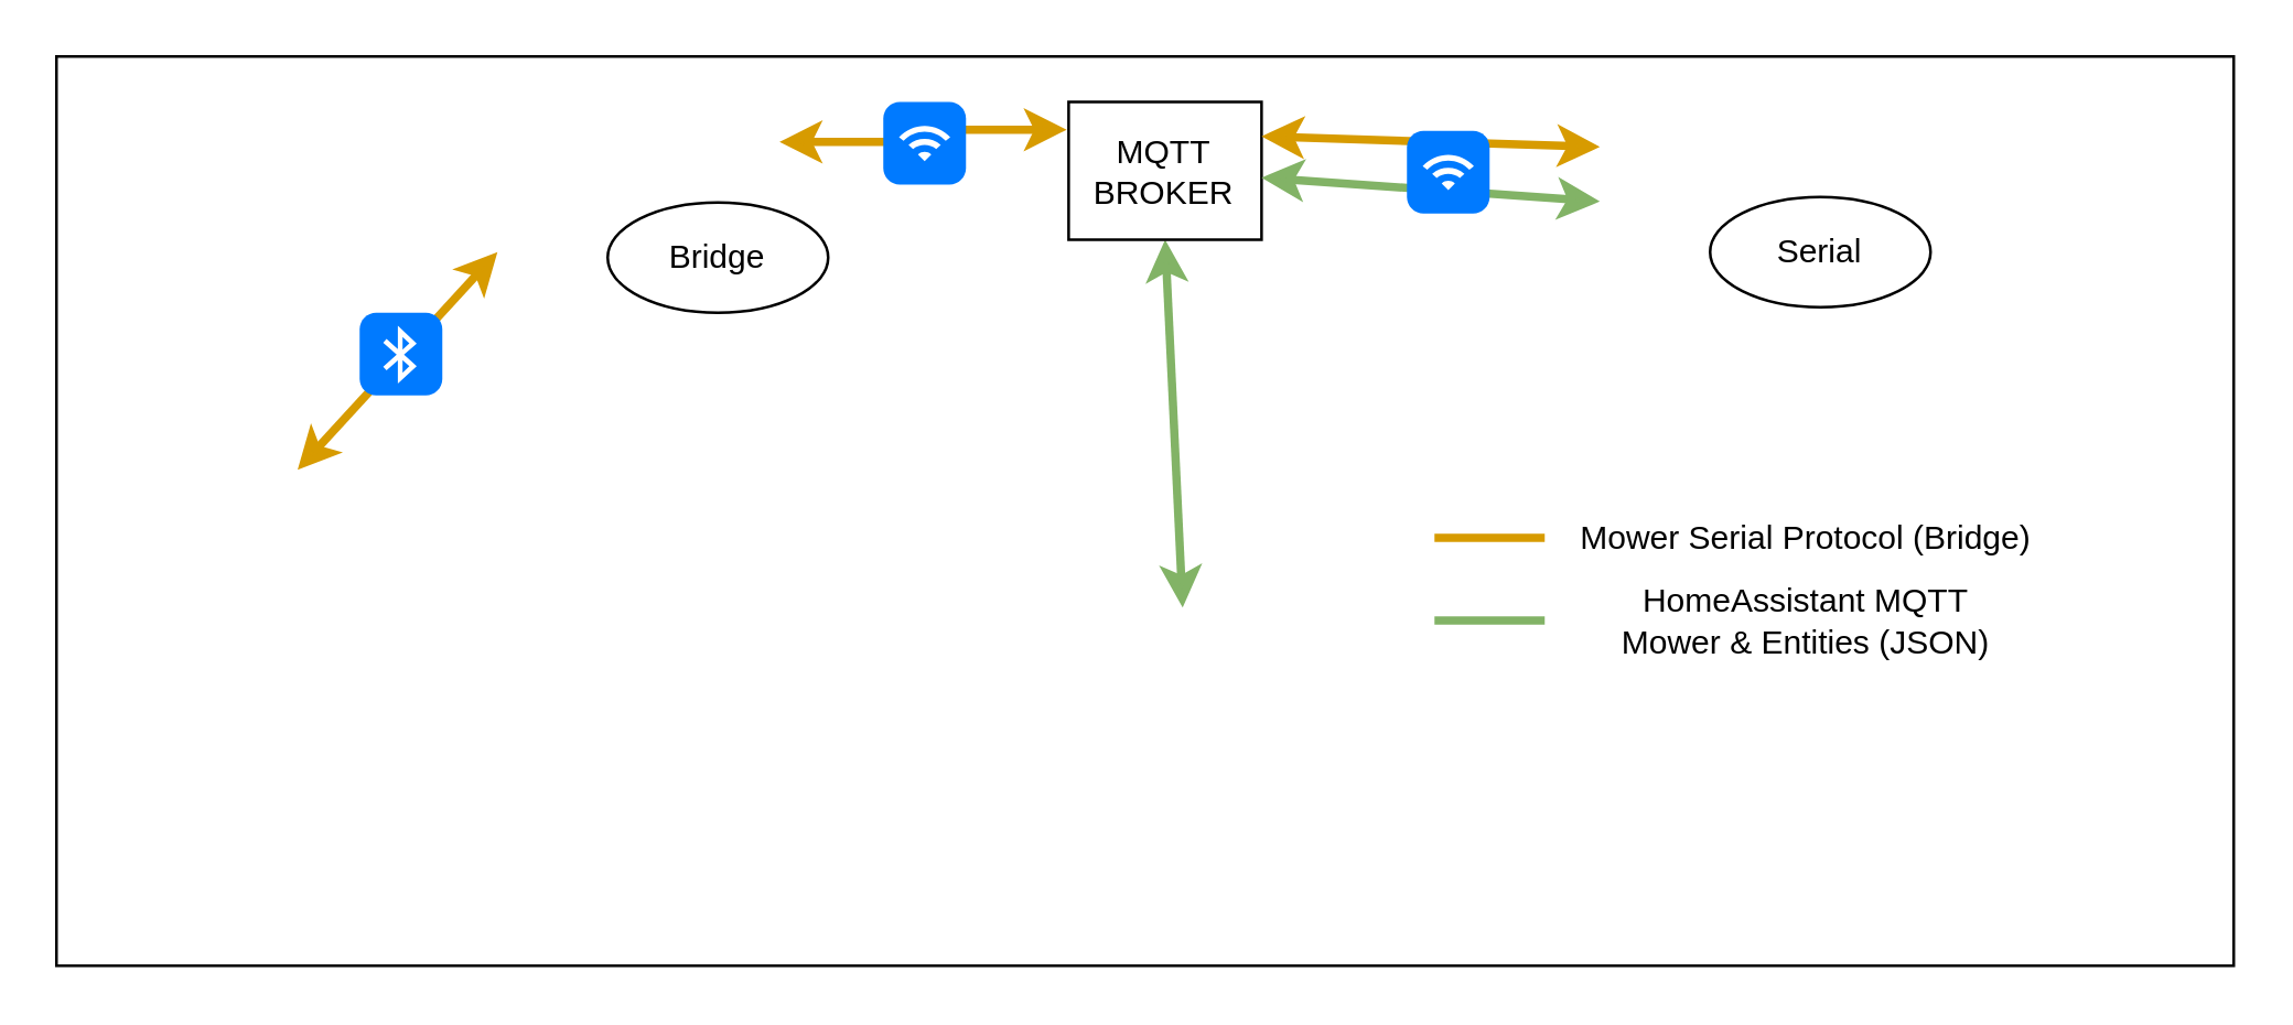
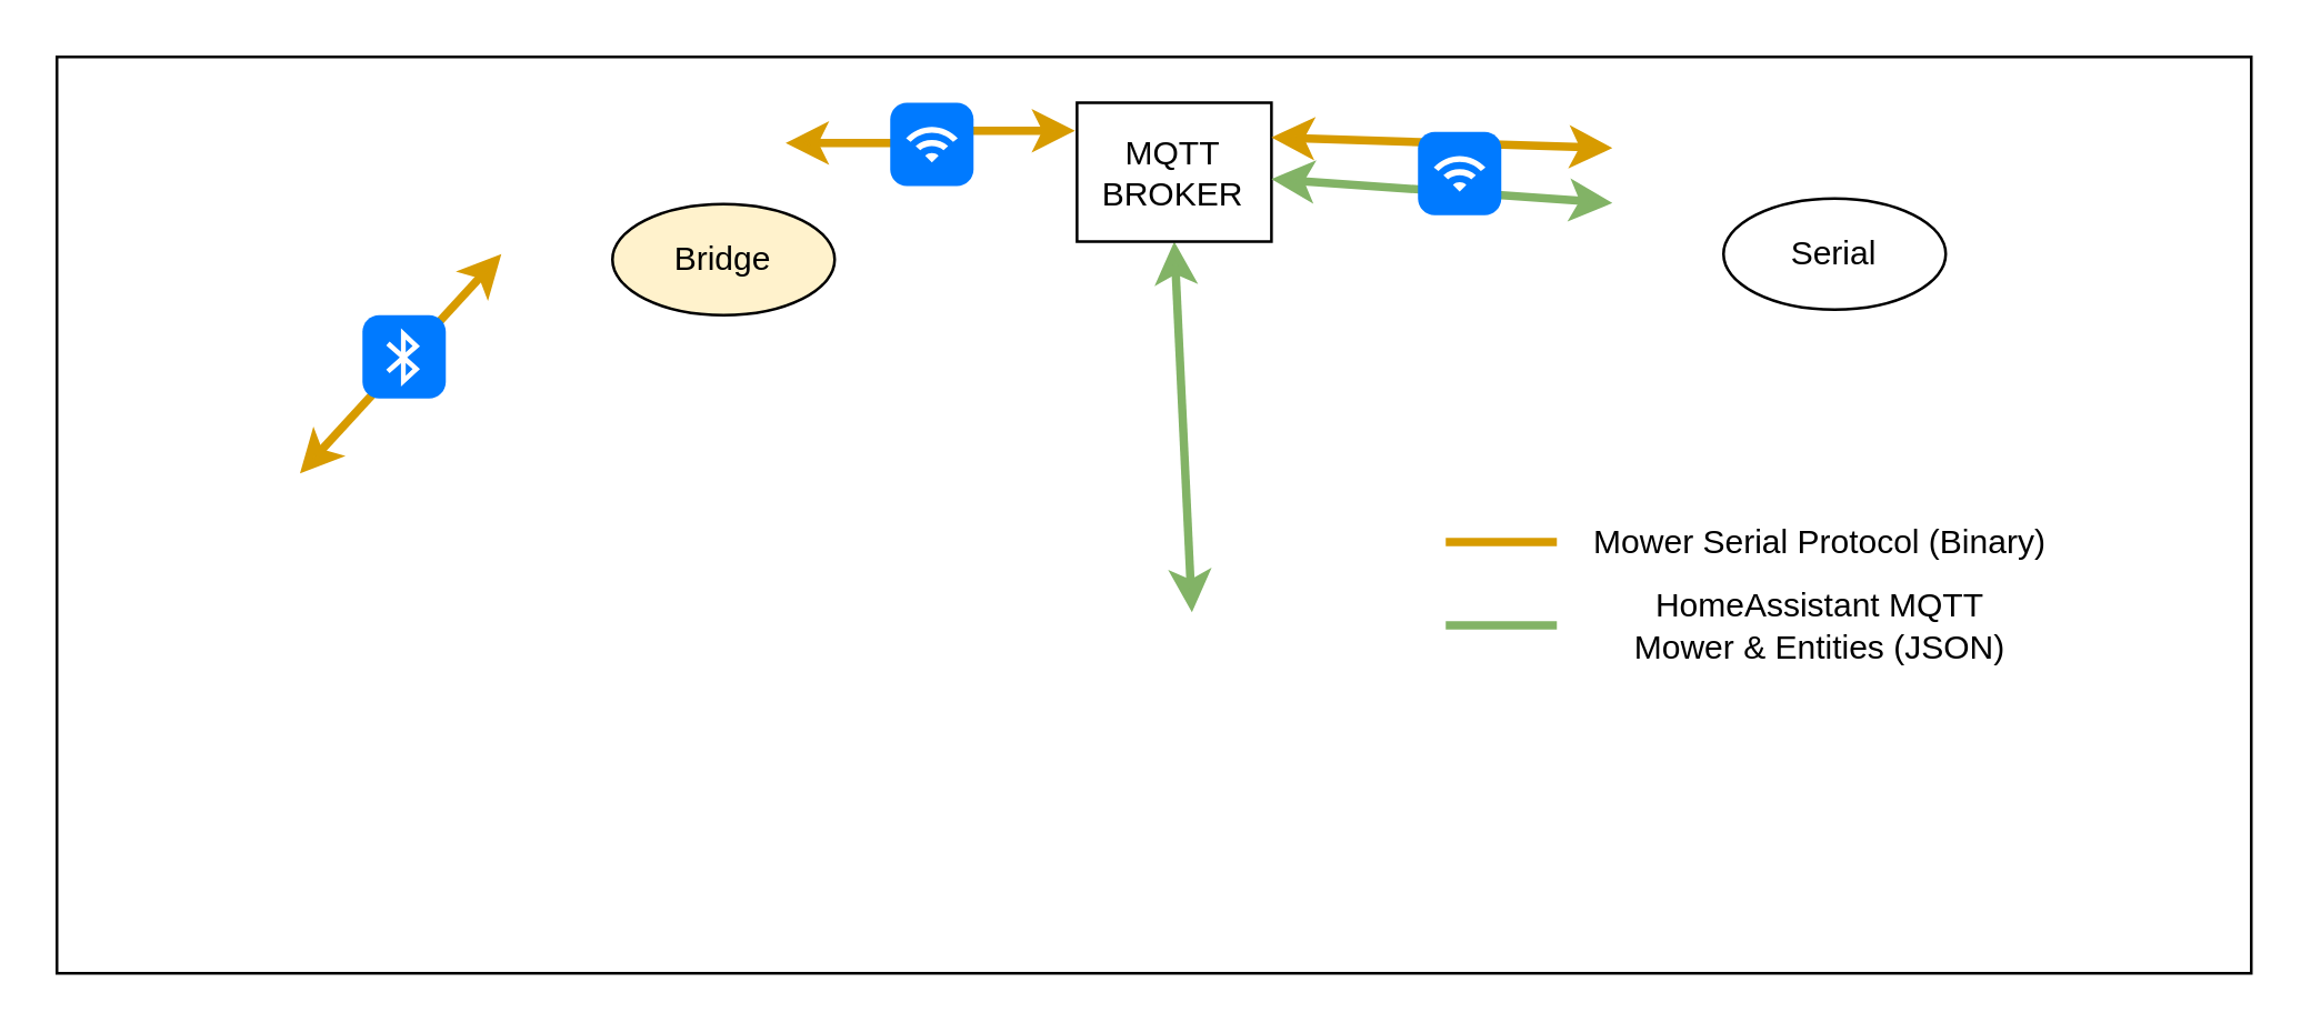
  <mxCell id="0" />
  <mxCell id="1" parent="0" />
  <mxCell id="2" value="" style="rounded=0;whiteSpace=wrap;html=1;" vertex="1" parent="1"><mxGeometry x="20" y="20" width="790" height="330" as="geometry" /></mxCell>
  <mxCell id="3" value="" style="shape=image;verticalLabelPosition=bottom;labelBackgroundColor=default;verticalAlign=top;aspect=fixed;imageAspect=0;image=https://upload.wikimedia.org/wikipedia/commons/1/1d/ESP32_Espressif_ESP-WROOM-32_Dev_Board_%282%29.jpg;" vertex="1" parent="1"><mxGeometry x="180" y="31" width="102.35" height="80" as="geometry" /></mxCell>
  <mxCell id="4" value="" style="endArrow=classic;startArrow=classic;html=1;rounded=0;exitX=0.5;exitY=0;exitDx=0;exitDy=0;entryX=0;entryY=0.75;entryDx=0;entryDy=0;fillColor=#ffe6cc;strokeColor=#d79b00;strokeWidth=3;" edge="1" parent="1" source="21" target="3"><mxGeometry width="50" height="50" relative="1" as="geometry"><mxPoint x="320" y="290" as="sourcePoint" /><mxPoint x="370" y="240" as="targetPoint" /></mxGeometry></mxCell>
  <mxCell id="5" value="" style="html=1;strokeWidth=1;shadow=0;dashed=0;shape=mxgraph.ios7.misc.bluetooth;fillColor=#007AFF;strokeColor=none;buttonText=;strokeColor2=#222222;fontColor=#222222;fontSize=8;verticalLabelPosition=bottom;verticalAlign=top;align=center;sketch=0;" vertex="1" parent="1"><mxGeometry x="130" y="113" width="30" height="30" as="geometry" /></mxCell>
  <mxCell id="6" style="edgeStyle=orthogonalEdgeStyle;rounded=0;orthogonalLoop=1;jettySize=auto;html=1;exitX=1;exitY=0.25;exitDx=0;exitDy=0;entryX=-0.01;entryY=0.202;entryDx=0;entryDy=0;entryPerimeter=0;startArrow=classic;startFill=1;fillColor=#ffe6cc;strokeColor=#d79b00;strokeWidth=3;" edge="1" parent="1" source="3" target="11"><mxGeometry relative="1" as="geometry"><mxPoint x="393.15" y="50.3" as="targetPoint" /></mxGeometry></mxCell>
  <mxCell id="7" value="" style="html=1;strokeWidth=1;shadow=0;dashed=0;shape=mxgraph.ios7.misc.wifi;fillColor=#007AFF;strokeColor=none;buttonText=;strokeColor2=#222222;fontColor=#222222;fontSize=8;verticalLabelPosition=bottom;verticalAlign=top;align=center;sketch=0;" vertex="1" parent="1"><mxGeometry x="320" y="36.5" width="30" height="30" as="geometry" /></mxCell>
  <mxCell id="8" value="" style="shape=image;verticalLabelPosition=bottom;labelBackgroundColor=default;verticalAlign=top;aspect=fixed;imageAspect=0;image=https://upload.wikimedia.org/wikipedia/commons/6/6e/Home_Assistant_Logo.svg;" vertex="1" parent="1"><mxGeometry x="374.13" y="220" width="109" height="109" as="geometry" /></mxCell>
  <mxCell id="9" value="" style="endArrow=classic;startArrow=classic;html=1;rounded=0;entryX=0.5;entryY=1;entryDx=0;entryDy=0;exitX=0.5;exitY=0;exitDx=0;exitDy=0;fillColor=#d5e8d4;strokeColor=#82b366;strokeWidth=3;" edge="1" parent="1" source="8" target="11"><mxGeometry width="50" height="50" relative="1" as="geometry"><mxPoint x="430" y="200" as="sourcePoint" /><mxPoint x="421.5" y="113" as="targetPoint" /></mxGeometry></mxCell>
  <mxCell id="10" value="" style="shape=image;verticalLabelPosition=bottom;labelBackgroundColor=default;verticalAlign=top;aspect=fixed;imageAspect=0;image=https://upload.wikimedia.org/wikipedia/commons/1/1d/ESP32_Espressif_ESP-WROOM-32_Dev_Board_%282%29.jpg;" vertex="1" parent="1"><mxGeometry x="580" y="33" width="101.39" height="79.25" as="geometry" /></mxCell>
  <mxCell id="11" value="MQTT BROKER" style="rounded=0;whiteSpace=wrap;html=1;" vertex="1" parent="1"><mxGeometry x="387.25" y="36.5" width="70" height="50" as="geometry" /></mxCell>
  <mxCell id="12" value="" style="endArrow=classic;startArrow=classic;html=1;rounded=0;entryX=0;entryY=0.5;entryDx=0;entryDy=0;fillColor=#d5e8d4;strokeColor=#82b366;strokeWidth=3;" edge="1" parent="1" source="11" target="10"><mxGeometry width="50" height="50" relative="1" as="geometry"><mxPoint x="310" y="230" as="sourcePoint" /><mxPoint x="360" y="180" as="targetPoint" /></mxGeometry></mxCell>
  <mxCell id="13" value="" style="endArrow=classic;startArrow=classic;html=1;rounded=0;entryX=0;entryY=0.25;entryDx=0;entryDy=0;exitX=1;exitY=0.25;exitDx=0;exitDy=0;fillColor=#ffe6cc;strokeColor=#d79b00;strokeWidth=3;" edge="1" parent="1" source="11" target="10"><mxGeometry width="50" height="50" relative="1" as="geometry"><mxPoint x="310" y="230" as="sourcePoint" /><mxPoint x="360" y="180" as="targetPoint" /></mxGeometry></mxCell>
  <mxCell id="14" value="" style="html=1;strokeWidth=1;shadow=0;dashed=0;shape=mxgraph.ios7.misc.wifi;fillColor=#007AFF;strokeColor=none;buttonText=;strokeColor2=#222222;fontColor=#222222;fontSize=8;verticalLabelPosition=bottom;verticalAlign=top;align=center;sketch=0;" vertex="1" parent="1"><mxGeometry x="510" y="47" width="30" height="30" as="geometry" /></mxCell>
  <mxCell id="15" value="Serial" style="ellipse;whiteSpace=wrap;html=1;" vertex="1" parent="1"><mxGeometry x="620" y="71" width="80" height="40" as="geometry" /></mxCell>
- <mxCell id="16" value="Bridge" style="ellipse;whiteSpace=wrap;html=1;" vertex="1" parent="1"><mxGeometry x="220" y="73" width="80" height="40" as="geometry" /></mxCell>
+ <mxCell id="16" value="Bridge" style="ellipse;whiteSpace=wrap;html=1;fillColor=#fff2cc;" vertex="1" parent="1"><mxGeometry x="220" y="73" width="80" height="40" as="geometry" /></mxCell>
  <mxCell id="17" value="" style="endArrow=none;html=1;rounded=0;strokeWidth=3;fillColor=#ffe6cc;strokeColor=#d79b00;" edge="1" parent="1"><mxGeometry width="50" height="50" relative="1" as="geometry"><mxPoint x="520" y="194.71" as="sourcePoint" /><mxPoint x="560" y="194.71" as="targetPoint" /></mxGeometry></mxCell>
- <mxCell id="18" value="Mower Serial Protocol (Bridge)" style="text;html=1;align=center;verticalAlign=middle;whiteSpace=wrap;rounded=0;" vertex="1" parent="1"><mxGeometry x="570" y="180" width="170" height="30" as="geometry" /></mxCell>
+ <mxCell id="18" value="Mower Serial Protocol (Binary)" style="text;html=1;align=center;verticalAlign=middle;whiteSpace=wrap;rounded=0;" vertex="1" parent="1"><mxGeometry x="570" y="180" width="170" height="30" as="geometry" /></mxCell>
  <mxCell id="19" value="" style="endArrow=none;html=1;rounded=0;strokeWidth=3;fillColor=#d5e8d4;strokeColor=#82b366;" edge="1" parent="1"><mxGeometry width="50" height="50" relative="1" as="geometry"><mxPoint x="520" y="224.71" as="sourcePoint" /><mxPoint x="560" y="224.71" as="targetPoint" /></mxGeometry></mxCell>
  <mxCell id="20" value="HomeAssistant MQTT&lt;div&gt;Mower &amp;amp; Entities (JSON)&lt;/div&gt;" style="text;html=1;align=center;verticalAlign=middle;whiteSpace=wrap;rounded=0;" vertex="1" parent="1"><mxGeometry x="570" y="210" width="170" height="30" as="geometry" /></mxCell>
  <mxCell id="21" value="" style="shape=image;verticalLabelPosition=bottom;labelBackgroundColor=default;verticalAlign=top;aspect=fixed;imageAspect=0;image=https://www.ambrogio.co.uk/wp-content/uploads/2020/01/TWENTY-ELITE-low.jpg;" vertex="1" parent="1"><mxGeometry x="40" y="170" width="135" height="90" as="geometry" /></mxCell>
